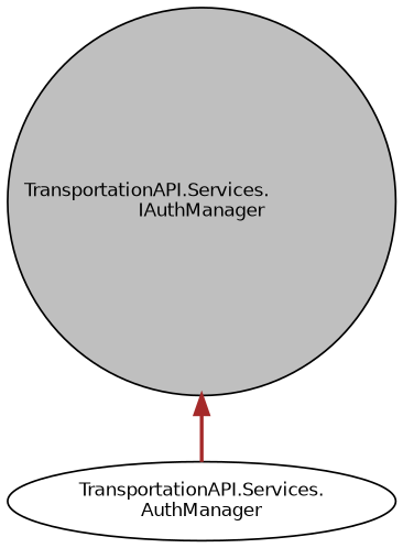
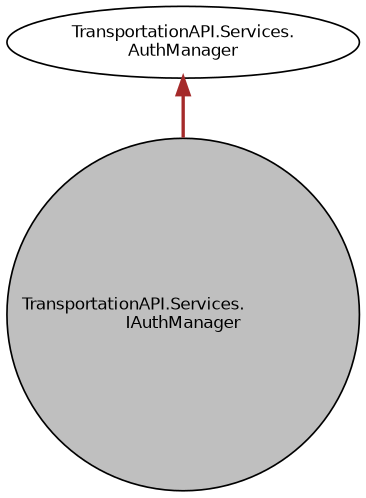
  digraph {
    node [color=black fontname=Helvetica fontsize=10 style=filled]
    n1 [fillcolor=grey75 fontcolor=black height=0.2 label="TransportationAPI.Services.\lIAuthManager" shape=circle width=0.4]
    n2 [fillcolor=white height=0.2 label="TransportationAPI.Services.\lAuthManager" shape=ellipse width=0.4]
-   n1 -> n2 [color=brown dir=back fontname=Helvetica fontsize=10 labelfontname=Helvetica labelfontsize=10 style=bold]
+   n2 -> n1 [color=brown dir=back fontname=Helvetica fontsize=10 labelfontname=Helvetica labelfontsize=10 style=bold]
  }
